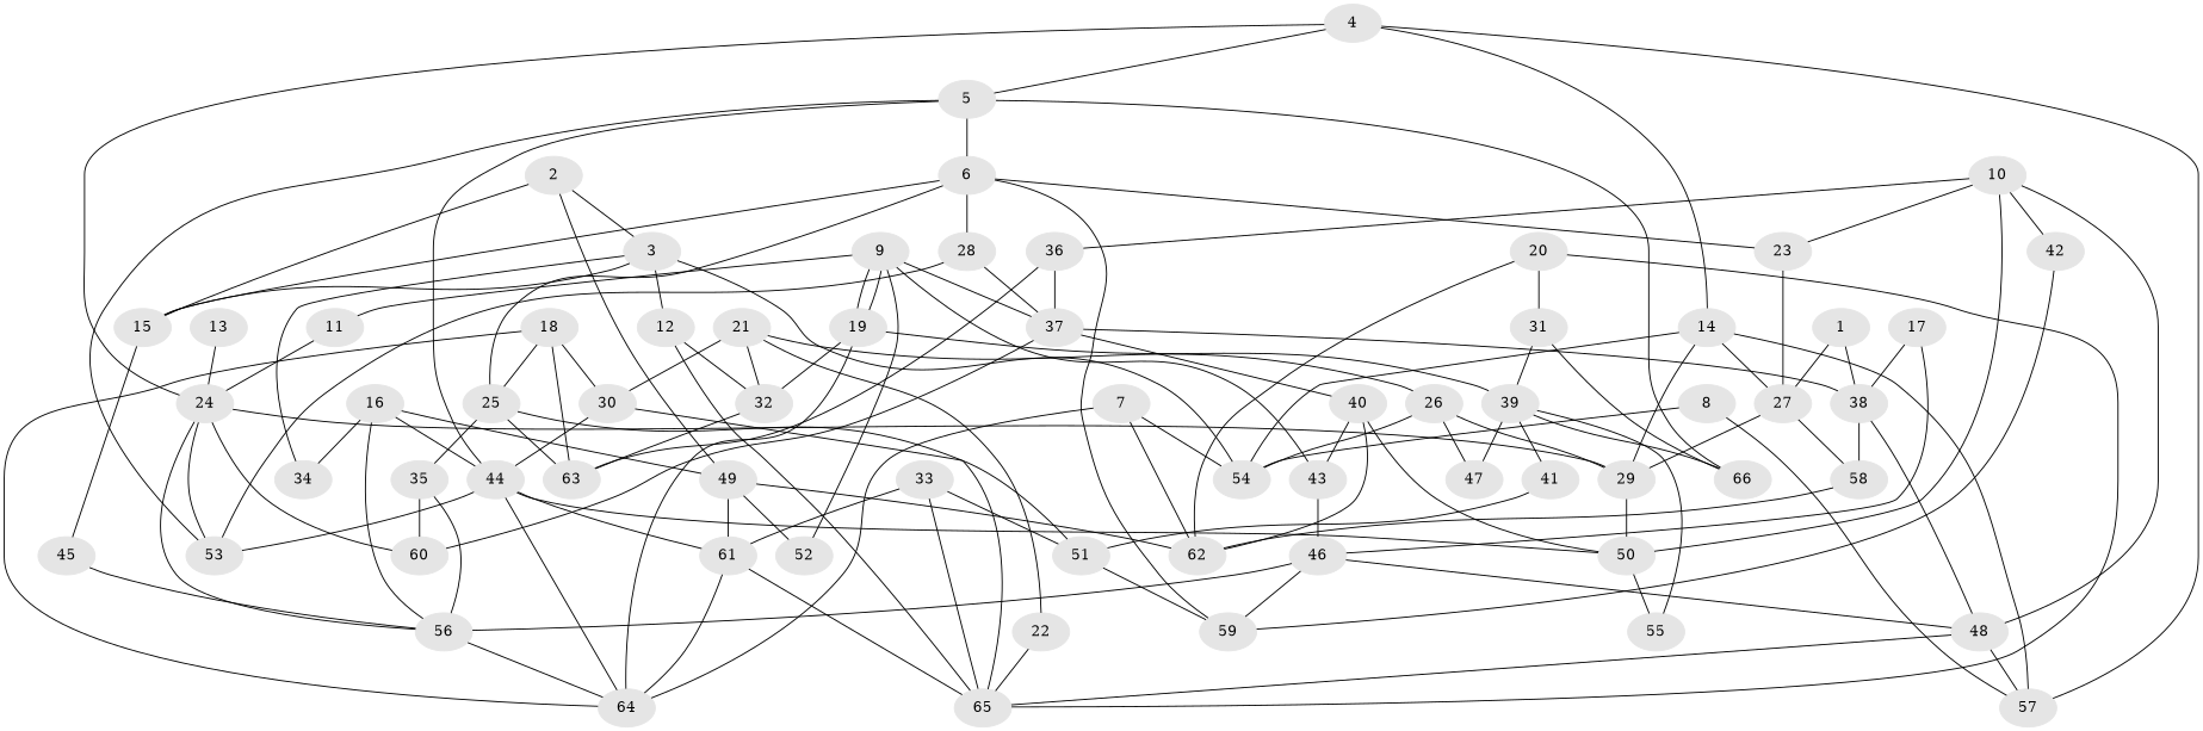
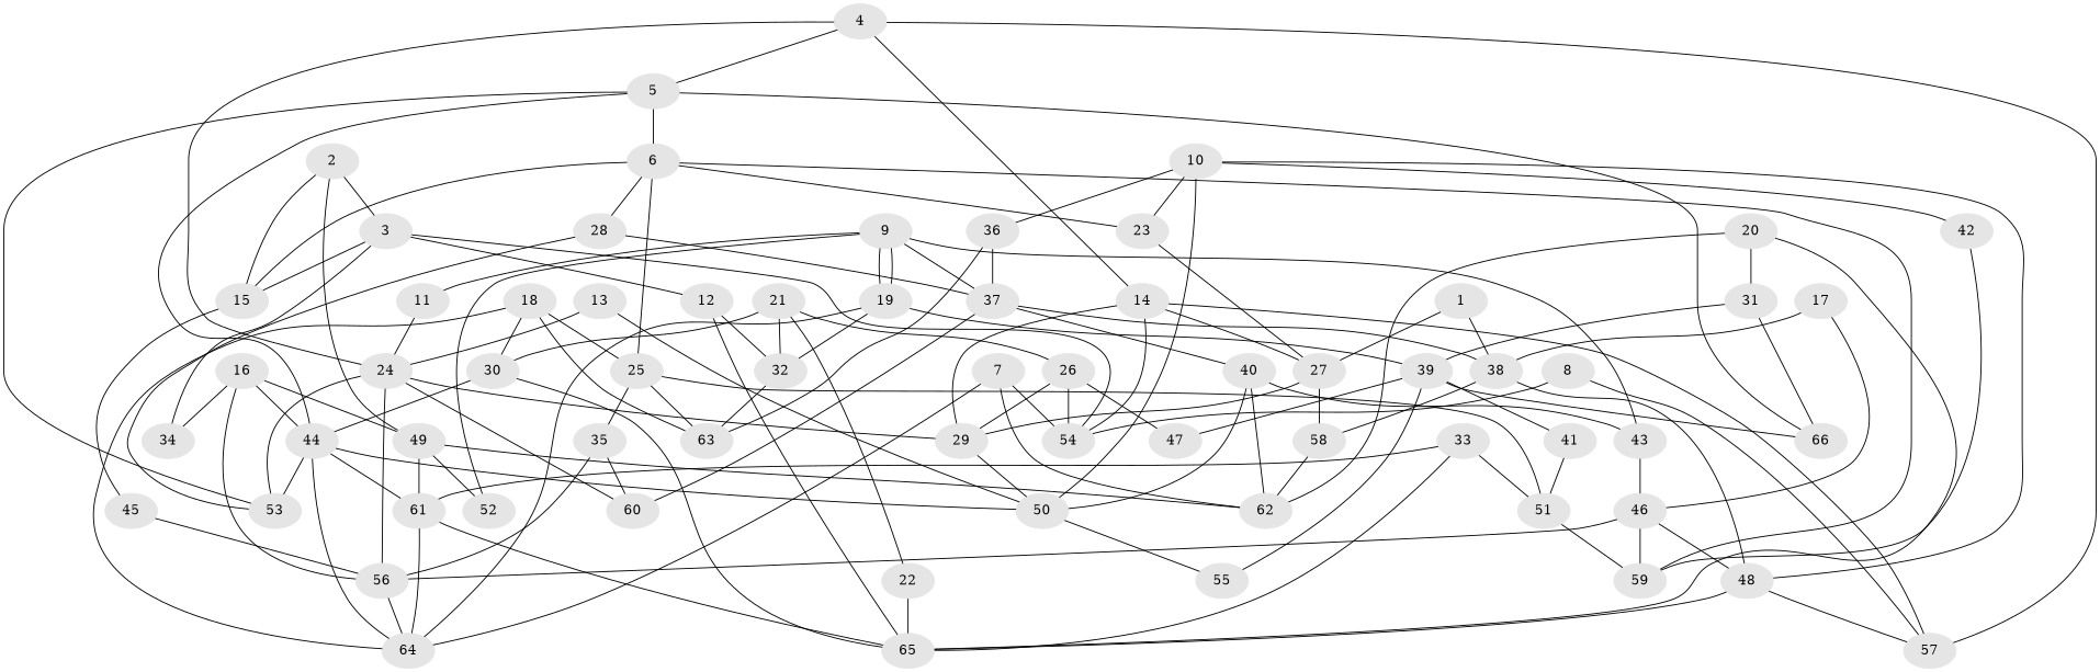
  graph {
    node [color=gray90 style=filled]
    1
    27
    38
    29
    58
    48
    2
    3
    15
    49
    12
    34
    54
    45
    62
    52
    61
    32
    65
    4
    5
    14
    24
    57
    6
    44
    53
    66
    56
    60
    23
    25
    28
    59
    64
    50
    63
    35
    51
    37
    7
    8
    9
    11
    19
    43
    39
    40
    46
    10
    36
    42
    55
    13
    16
    17
    18
    30
    47
    41
    20
    31
    21
    22
    26
    33
    1 -- 27
    1 -- 38
    27 -- 29
    27 -- 58
    38 -- 58
    38 -- 48
    29 -- 50
    58 -- 62
    48 -- 65
    48 -- 57
    2 -- 3
    2 -- 15
    2 -- 49
    3 -- 15
    3 -- 12
    3 -- 34
    3 -- 54
    15 -- 45
    49 -- 62
    49 -- 52
    49 -- 61
    12 -- 32
    12 -- 65
    45 -- 56
    61 -- 65
    61 -- 64
    32 -- 63
    4 -- 5
    4 -- 14
    4 -- 24
    4 -- 57
    5 -- 6
    5 -- 44
    5 -- 53
    5 -- 66
    14 -- 27
    14 -- 29
    14 -- 54
    14 -- 57
    24 -- 29
    24 -- 53
    24 -- 56
    24 -- 60
    6 -- 15
    6 -- 23
    6 -- 25
    6 -- 28
    6 -- 59
    44 -- 61
    44 -- 53
    44 -- 64
    44 -- 50
    56 -- 64
    23 -- 27
    25 -- 63
    25 -- 35
    25 -- 51
    28 -- 53
    28 -- 37
    50 -- 55
    35 -- 56
    35 -- 60
    51 -- 59
    37 -- 38
    37 -- 60
    37 -- 40
    7 -- 54
    7 -- 62
    7 -- 64
    8 -- 54
    8 -- 57
    9 -- 52
    9 -- 37
    9 -- 11
    9 -- 19
    9 -- 19
    9 -- 43
    11 -- 24
    19 -- 32
    19 -- 64
    19 -- 39
    43 -- 46
    39 -- 66
    39 -- 55
    39 -- 47
    39 -- 41
    40 -- 62
    40 -- 50
    40 -- 43
    46 -- 48
    46 -- 56
    46 -- 59
    10 -- 48
    10 -- 23
    10 -- 50
    10 -- 36
    10 -- 42
    36 -- 63
    36 -- 37
    42 -- 59
    13 -- 24
+   13 -- 50
    16 -- 49
    16 -- 34
    16 -- 44
    16 -- 56
    17 -- 38
    17 -- 46
    18 -- 25
    18 -- 64
    18 -- 63
    18 -- 30
    30 -- 65
    30 -- 44
    41 -- 51
    20 -- 62
    20 -- 65
    20 -- 31
    31 -- 66
    31 -- 39
    21 -- 32
    21 -- 30
    21 -- 22
    21 -- 26
    22 -- 65
    26 -- 29
    26 -- 54
    26 -- 47
    33 -- 61
    33 -- 65
    33 -- 51
  }
